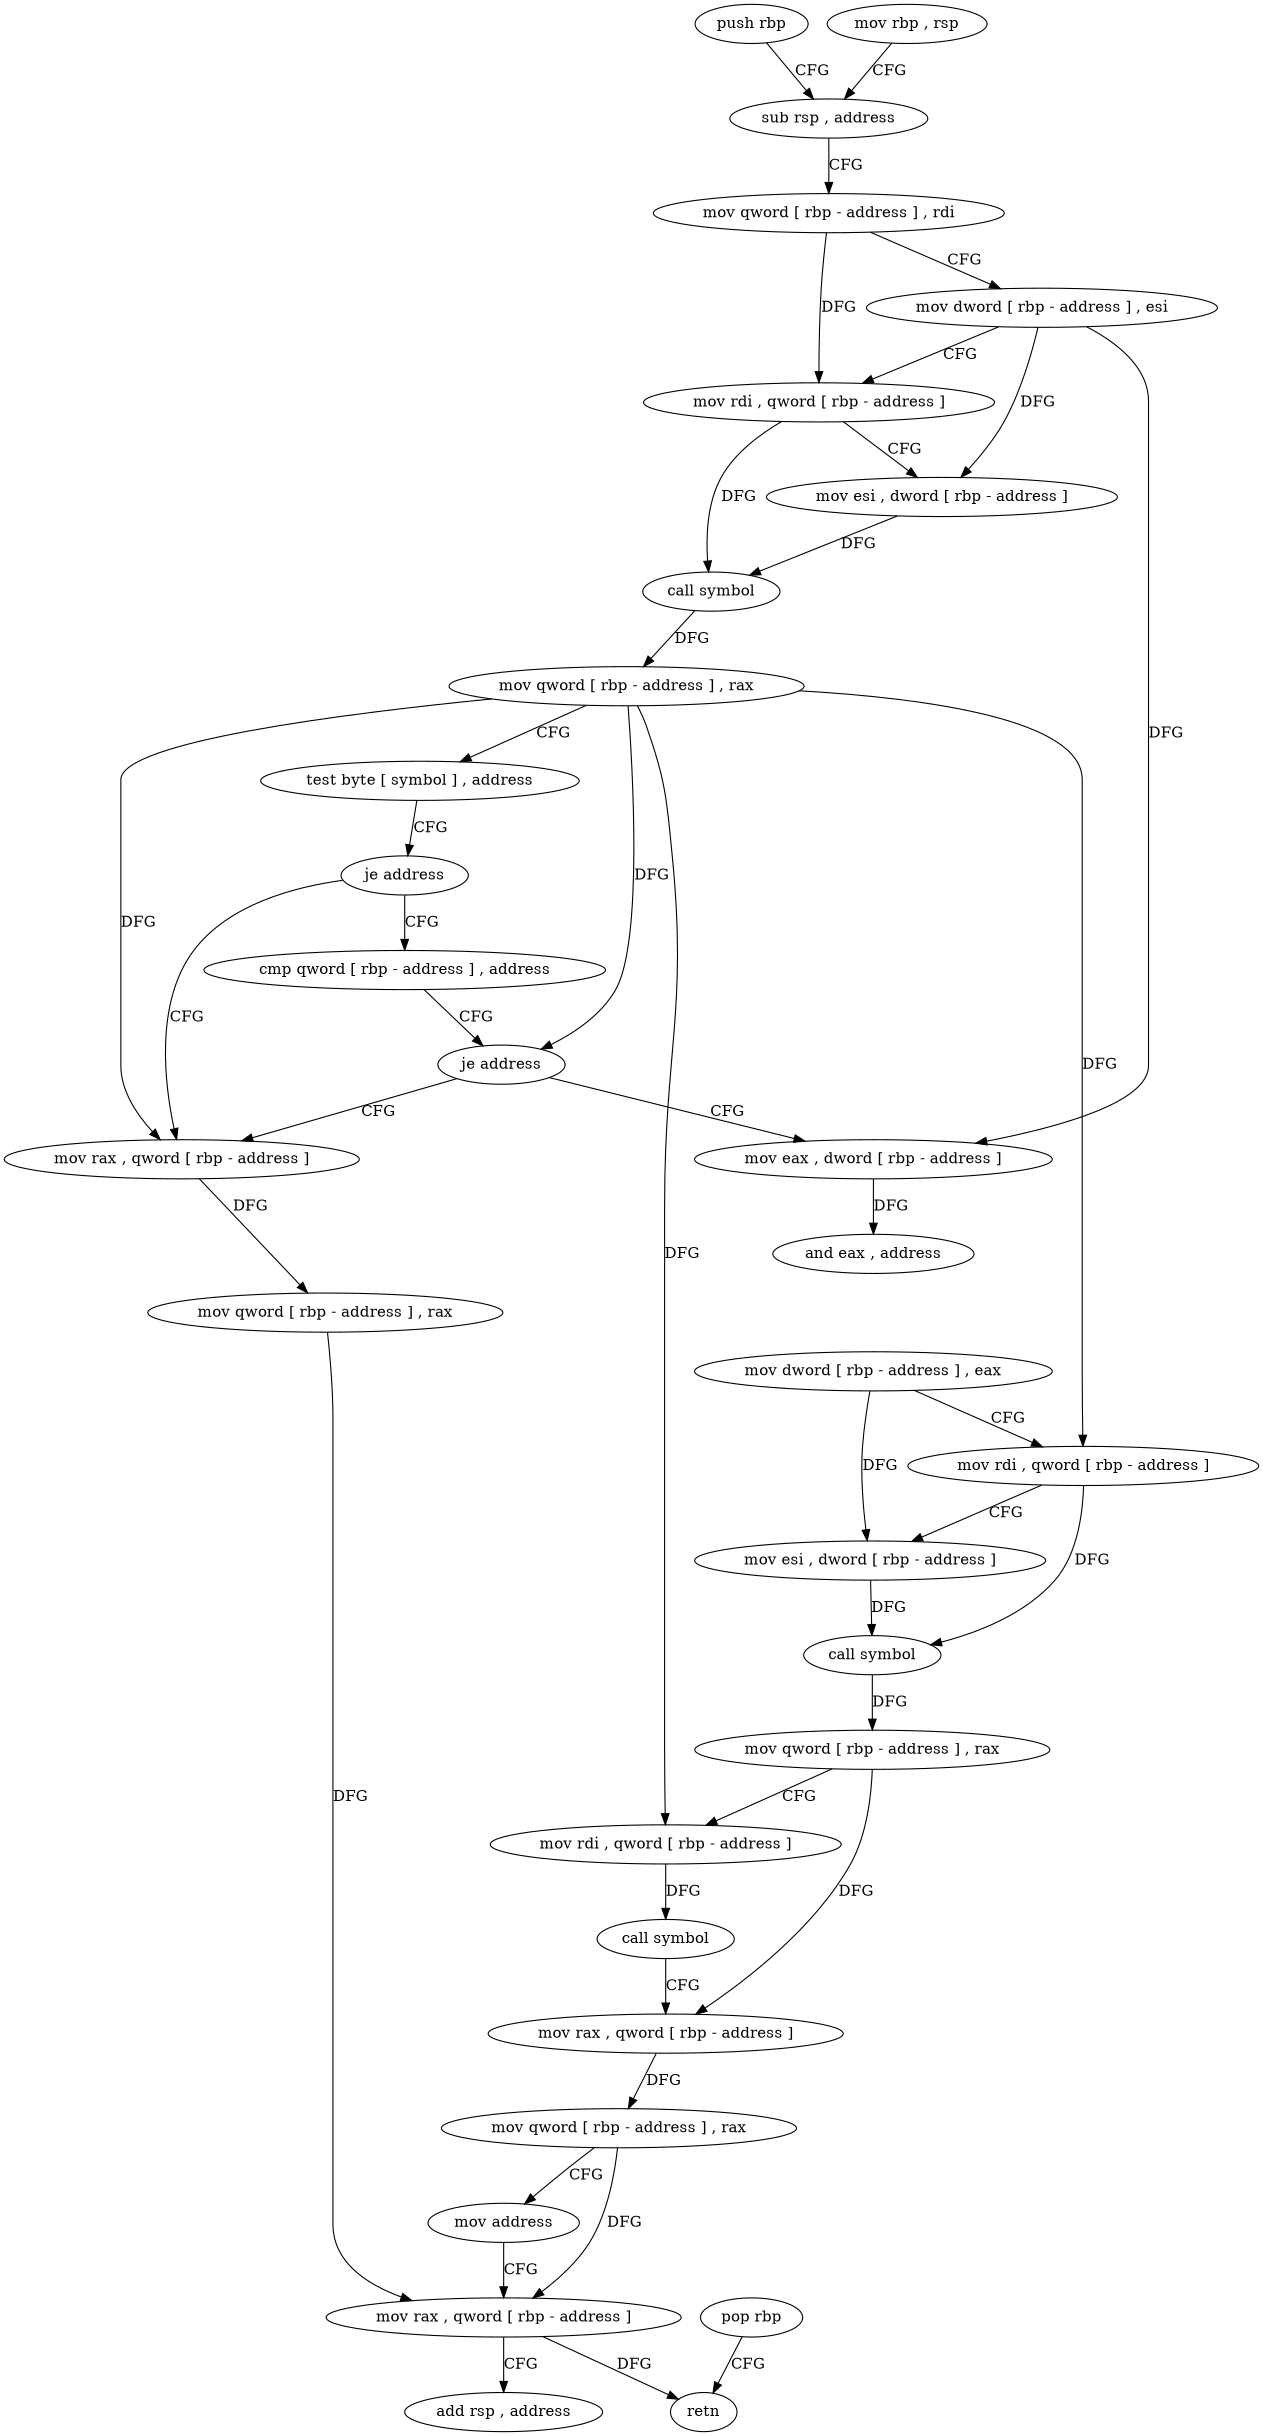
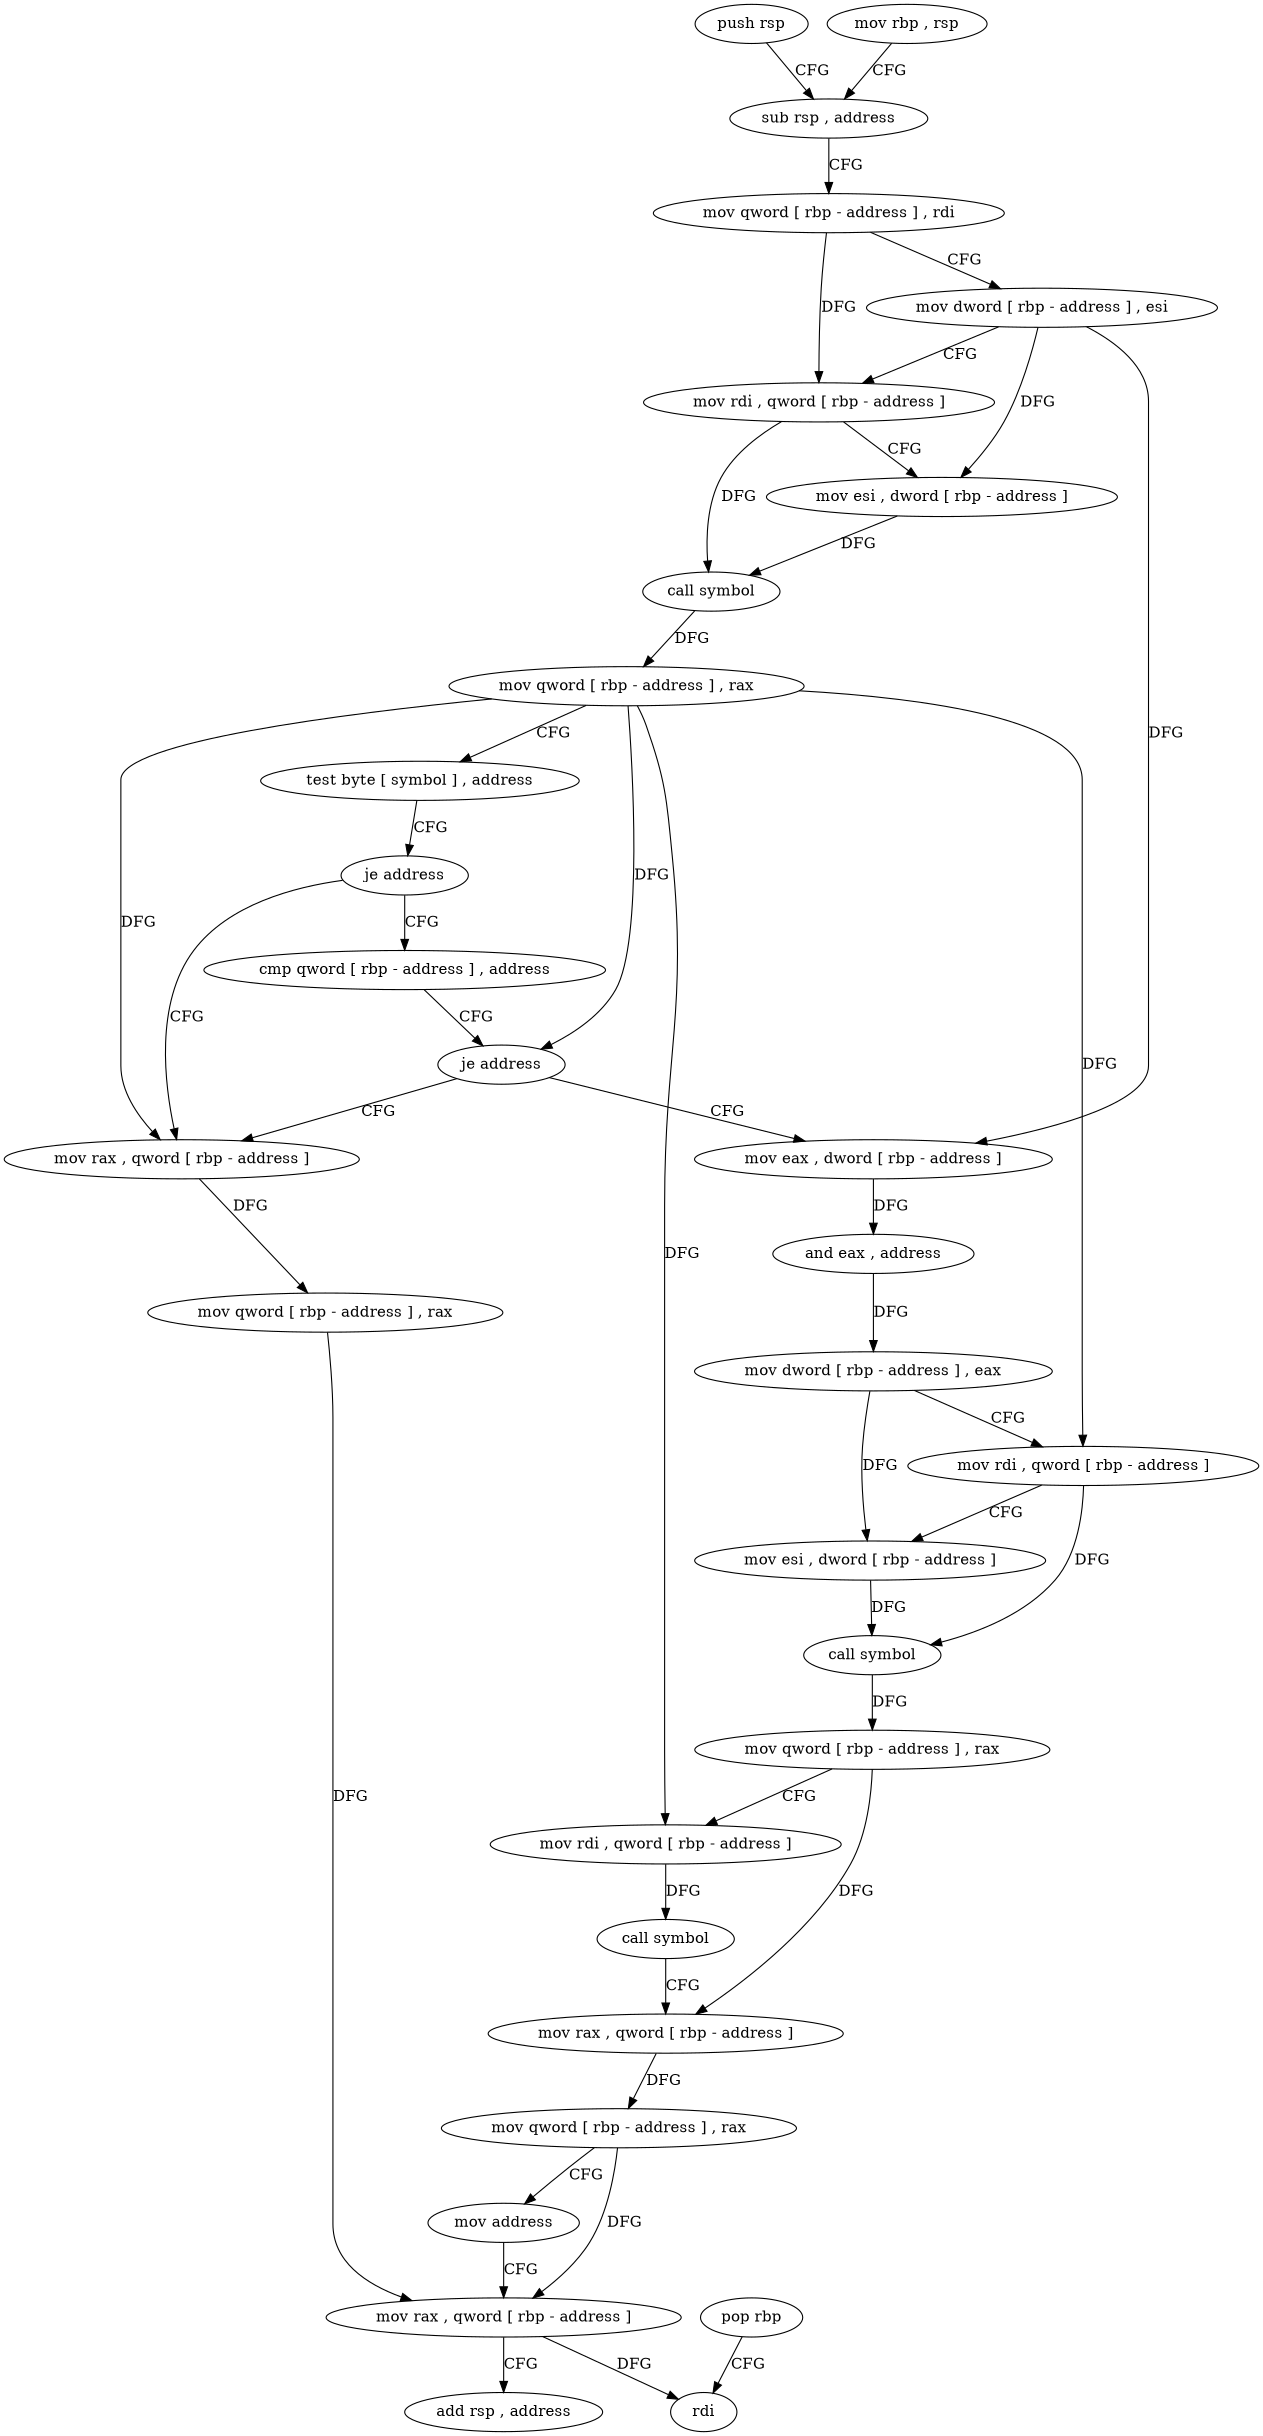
  digraph {
-   n1 [label="push rbp"]
+   n1 [label="push rsp"]
    n2 [label="sub rsp , address"]
    n3 [label="mov rbp , rsp"]
    n4 [label="mov qword [ rbp - address ] , rdi"]
    n5 [label="mov dword [ rbp - address ] , esi"]
    n6 [label="mov rdi , qword [ rbp - address ]"]
    n7 [label="mov esi , dword [ rbp - address ]"]
    n8 [label="mov eax , dword [ rbp - address ]"]
    n9 [label="call symbol"]
    n10 [label="and eax , address"]
    n11 [label="mov qword [ rbp - address ] , rax"]
    n12 [label="test byte [ symbol ] , address"]
    n13 [label="mov rax , qword [ rbp - address ]"]
    n14 [label="je address"]
    n15 [label="mov rdi , qword [ rbp - address ]"]
    n16 [label="mov rdi , qword [ rbp - address ]"]
    n17 [label="je address"]
    n18 [label="mov qword [ rbp - address ] , rax"]
    n19 [label="mov esi , dword [ rbp - address ]"]
    n20 [label="call symbol"]
    n21 [label="call symbol"]
    n22 [label="cmp qword [ rbp - address ] , address"]
    n23 [label="mov rax , qword [ rbp - address ]"]
    n24 [label="add rsp , address"]
-   n25 [label=retn]
+   n25 [label=rdi]
    n26 [label="mov dword [ rbp - address ] , eax"]
    n27 [label="mov qword [ rbp - address ] , rax"]
    n28 [label="mov rax , qword [ rbp - address ]"]
    n29 [label="mov qword [ rbp - address ] , rax"]
    n30 [label="mov address"]
    n31 [label="pop rbp"]
    n1 -> n2 [label=CFG]
    n2 -> n4 [label=CFG]
    n3 -> n2 [label=CFG]
    n4 -> n5 [label=CFG]
    n4 -> n6 [label=DFG]
    n5 -> n6 [label=CFG]
    n5 -> n7 [label=DFG]
    n5 -> n8 [label=DFG]
    n6 -> n7 [label=CFG]
    n6 -> n9 [label=DFG]
    n7 -> n9 [label=DFG]
    n8 -> n10 [label=DFG]
    n9 -> n11 [label=DFG]
+   n10 -> n26 [label=DFG]
    n11 -> n12 [label=CFG]
    n11 -> n13 [label=DFG]
    n11 -> n14 [label=DFG]
    n11 -> n15 [label=DFG]
    n11 -> n16 [label=DFG]
    n12 -> n17 [label=CFG]
    n13 -> n18 [label=DFG]
    n14 -> n8 [label=CFG]
    n14 -> n13 [label=CFG]
    n15 -> n19 [label=CFG]
    n15 -> n20 [label=DFG]
    n16 -> n21 [label=DFG]
    n17 -> n13 [label=CFG]
    n17 -> n22 [label=CFG]
    n18 -> n23 [label=DFG]
    n19 -> n20 [label=DFG]
    n20 -> n27 [label=DFG]
    n21 -> n28 [label=CFG]
    n22 -> n14 [label=CFG]
    n23 -> n24 [label=CFG]
    n23 -> n25 [label=DFG]
    n26 -> n15 [label=CFG]
    n26 -> n19 [label=DFG]
    n27 -> n16 [label=CFG]
    n27 -> n28 [label=DFG]
    n28 -> n29 [label=DFG]
    n29 -> n23 [label=DFG]
    n29 -> n30 [label=CFG]
    n30 -> n23 [label=CFG]
    n31 -> n25 [label=CFG]
  }
